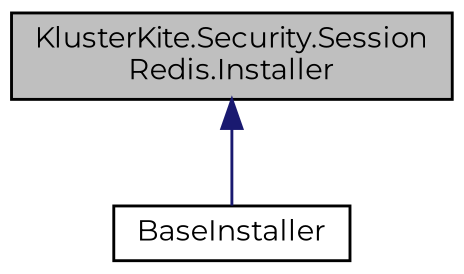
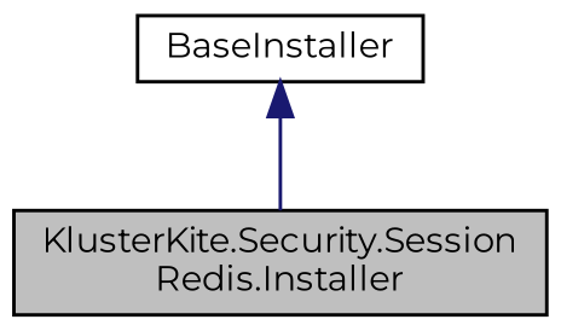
  digraph {
    fontname=Montserrat
    node [color=black fontname=Montserrat fontsize=10 shape=record style=filled]
    n1 [fillcolor=grey75 fontcolor=black height=0.2 label="KlusterKite.Security.Session\lRedis.Installer" width=0.4]
    n2 [fillcolor=white height=0.2 label=BaseInstaller width=0.4]
-   n1 -> n2 [color=midnightblue dir=back fontname=Montserrat fontsize=10 labelfontname=Helvetica labelfontsize=10 style=solid]
+   n2 -> n1 [color=midnightblue dir=back fontname=Montserrat fontsize=10 labelfontname=Helvetica labelfontsize=10 style=solid]
  }
